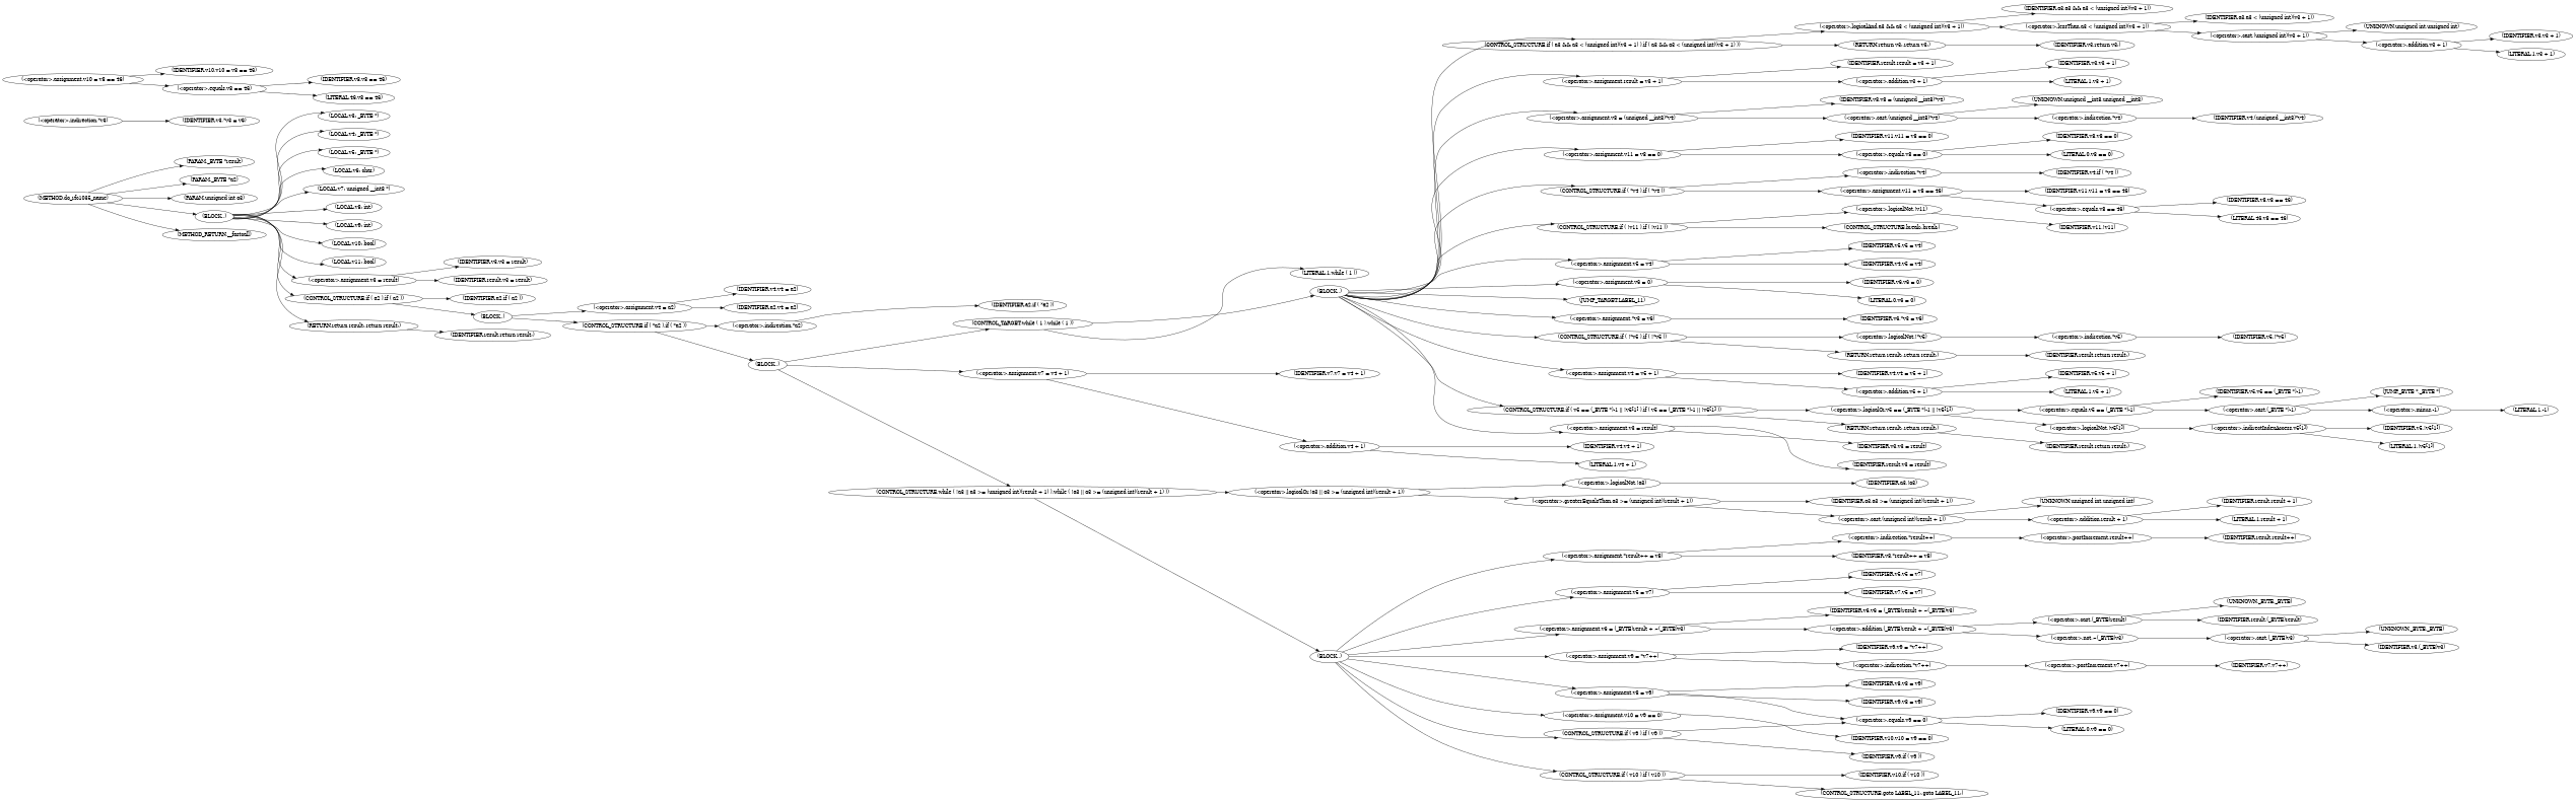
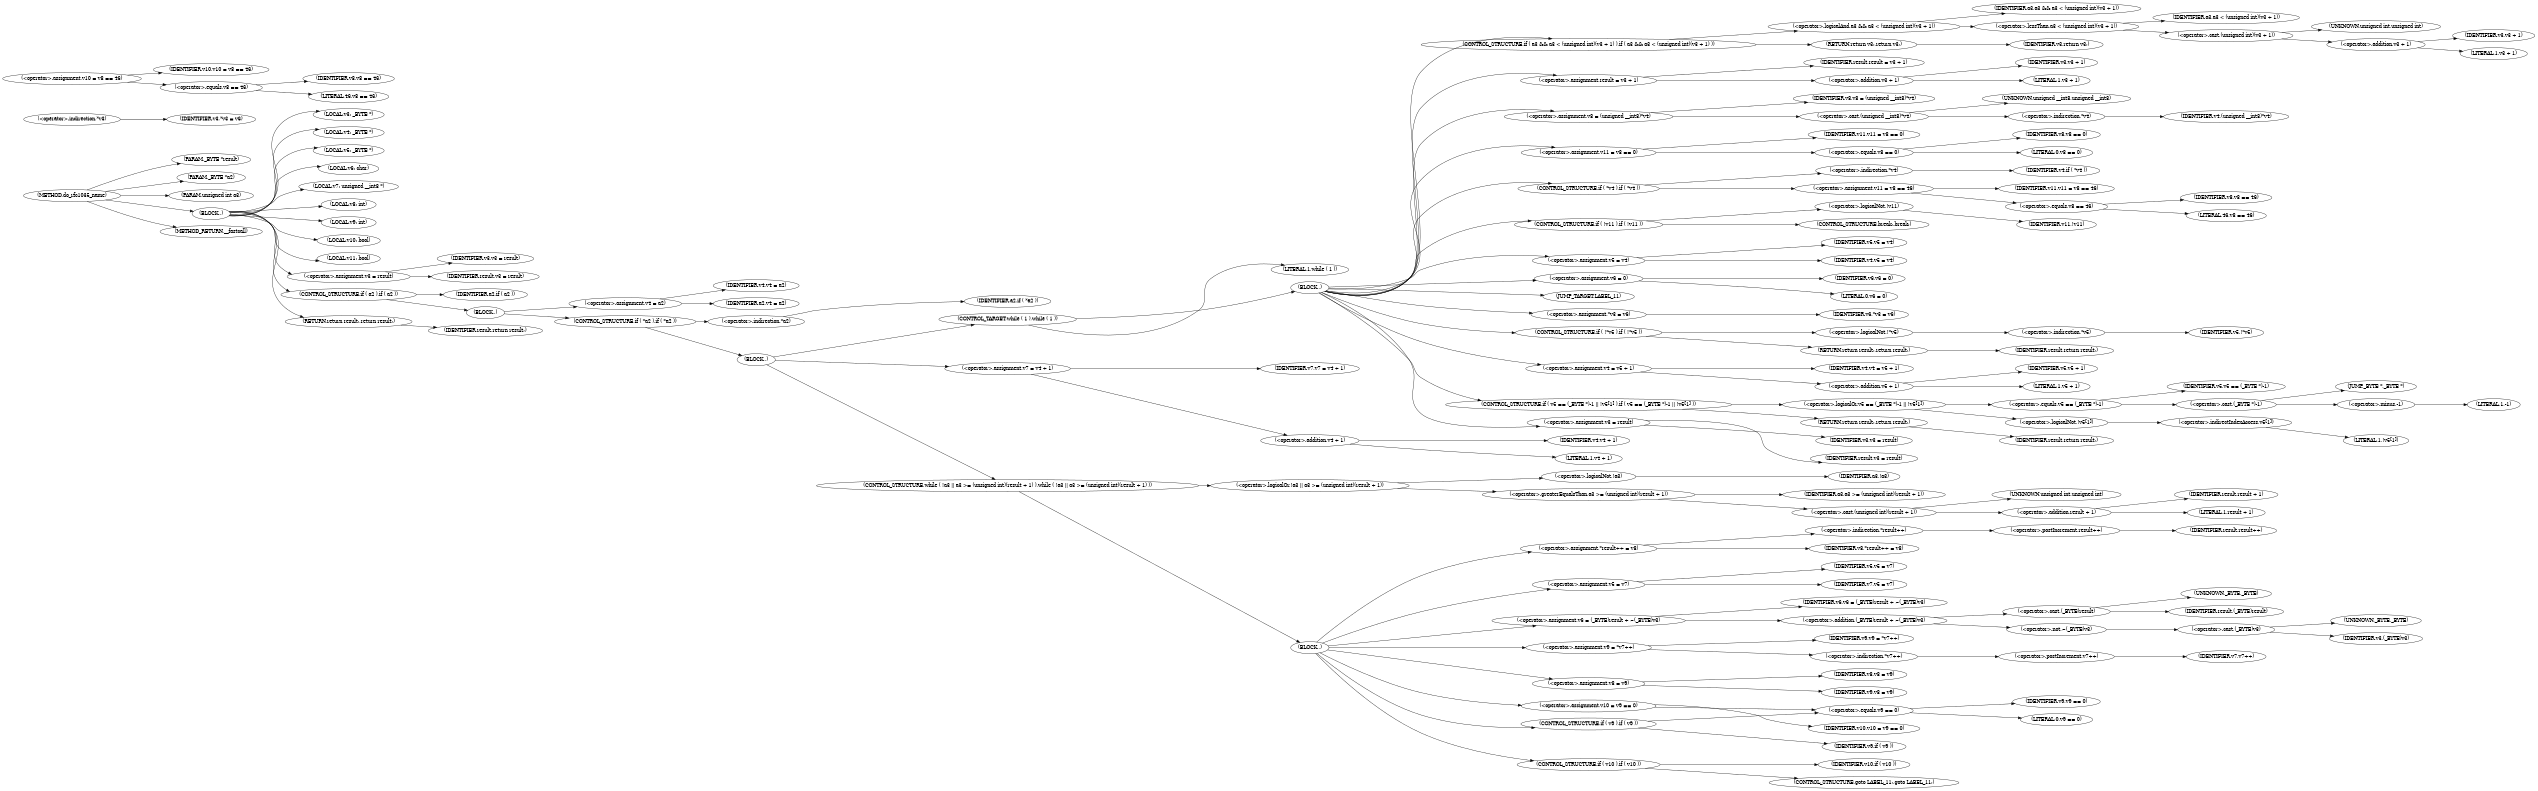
  digraph {
    rankdir=LR
    n1 [label="(METHOD,do_rfc1035_name)"]
    n2 [label="(PARAM,_BYTE *result)"]
    n3 [label="(PARAM,_BYTE *a2)"]
    n4 [label="(PARAM,unsigned int a3)"]
    n5 [label="(BLOCK,,)"]
    n6 [label="(METHOD_RETURN,__fastcall)"]
    n7 [label="(LOCAL,v3: _BYTE *)"]
    n8 [label="(LOCAL,v4: _BYTE *)"]
    n9 [label="(LOCAL,v5: _BYTE *)"]
    n10 [label="(LOCAL,v6: char)"]
    n11 [label="(LOCAL,v7: unsigned __int8 *)"]
    n12 [label="(LOCAL,v8: int)"]
    n13 [label="(LOCAL,v9: int)"]
    n14 [label="(LOCAL,v10: bool)"]
    n15 [label="(LOCAL,v11: bool)"]
    n16 [label="(<operator>.assignment,v3 = result)"]
    n17 [label="(CONTROL_STRUCTURE,if ( a2 ),if ( a2 ))"]
    n18 [label="(RETURN,return result;,return result;)"]
    n19 [label="(IDENTIFIER,v3,v3 = result)"]
    n20 [label="(IDENTIFIER,result,v3 = result)"]
    n21 [label="(IDENTIFIER,a2,if ( a2 ))"]
    n22 [label="(BLOCK,,)"]
    n23 [label="(IDENTIFIER,result,return result;)"]
    n24 [label="(<operator>.assignment,v4 = a2)"]
    n25 [label="(CONTROL_STRUCTURE,if ( *a2 ),if ( *a2 ))"]
    n26 [label="(IDENTIFIER,v4,v4 = a2)"]
    n27 [label="(IDENTIFIER,a2,v4 = a2)"]
    n28 [label="(<operator>.indirection,*a2)"]
    n29 [label="(BLOCK,,)"]
    n30 [label="(IDENTIFIER,a2,if ( *a2 ))"]
    n31 [label="(CONTROL_TARGET,while ( 1 ),while ( 1 ))"]
    n32 [label="(<operator>.assignment,v7 = v4 + 1)"]
    n33 [label="(CONTROL_STRUCTURE,while ( !a3 || a3 >= (unsigned int)(result + 1) ),while ( !a3 || a3 >= (unsigned int)(result + 1) ))"]
    n34 [label="(LITERAL,1,while ( 1 ))"]
    n35 [label="(BLOCK,,)"]
    n36 [label="(IDENTIFIER,v7,v7 = v4 + 1)"]
    n37 [label="(<operator>.addition,v4 + 1)"]
    n38 [label="(<operator>.logicalOr,!a3 || a3 >= (unsigned int)(result + 1))"]
    n39 [label="(BLOCK,,)"]
    n40 [label="(CONTROL_STRUCTURE,if ( a3 && a3 < (unsigned int)(v3 + 1) ),if ( a3 && a3 < (unsigned int)(v3 + 1) ))"]
    n41 [label="(<operator>.assignment,result = v3 + 1)"]
    n42 [label="(<operator>.assignment,v8 = (unsigned __int8)*v4)"]
    n43 [label="(<operator>.assignment,v11 = v8 == 0)"]
    n44 [label="(CONTROL_STRUCTURE,if ( *v4 ),if ( *v4 ))"]
    n45 [label="(CONTROL_STRUCTURE,if ( !v11 ),if ( !v11 ))"]
    n46 [label="(<operator>.assignment,v5 = v4)"]
    n47 [label="(<operator>.assignment,v6 = 0)"]
    n48 [label="(JUMP_TARGET,LABEL_11)"]
    n49 [label="(<operator>.assignment,*v3 = v6)"]
    n50 [label="(CONTROL_STRUCTURE,if ( !*v5 ),if ( !*v5 ))"]
    n51 [label="(<operator>.assignment,v4 = v5 + 1)"]
    n52 [label="(CONTROL_STRUCTURE,if ( v5 == (_BYTE *)-1 || !v5[1] ),if ( v5 == (_BYTE *)-1 || !v5[1] ))"]
    n53 [label="(<operator>.assignment,v3 = result)"]
    n54 [label="(<operator>.logicalAnd,a3 && a3 < (unsigned int)(v3 + 1))"]
    n55 [label="(RETURN,return v3;,return v3;)"]
    n56 [label="(IDENTIFIER,result,result = v3 + 1)"]
    n57 [label="(<operator>.addition,v3 + 1)"]
    n58 [label="(IDENTIFIER,v8,v8 = (unsigned __int8)*v4)"]
    n59 [label="(<operator>.cast,(unsigned __int8)*v4)"]
    n60 [label="(IDENTIFIER,v11,v11 = v8 == 0)"]
    n61 [label="(<operator>.equals,v8 == 0)"]
    n62 [label="(<operator>.indirection,*v4)"]
    n63 [label="(<operator>.assignment,v11 = v8 == 46)"]
    n64 [label="(<operator>.logicalNot,!v11)"]
    n65 [label="(CONTROL_STRUCTURE,break;,break;)"]
    n66 [label="(IDENTIFIER,v5,v5 = v4)"]
    n67 [label="(IDENTIFIER,v4,v5 = v4)"]
    n68 [label="(IDENTIFIER,v6,v6 = 0)"]
    n69 [label="(LITERAL,0,v6 = 0)"]
    n70 [label="(IDENTIFIER,v6,*v3 = v6)"]
    n71 [label="(<operator>.logicalNot,!*v5)"]
    n72 [label="(RETURN,return result;,return result;)"]
    n73 [label="(IDENTIFIER,v4,v4 = v5 + 1)"]
    n74 [label="(<operator>.addition,v5 + 1)"]
    n75 [label="(<operator>.logicalOr,v5 == (_BYTE *)-1 || !v5[1])"]
    n76 [label="(RETURN,return result;,return result;)"]
    n77 [label="(IDENTIFIER,v3,v3 = result)"]
    n78 [label="(IDENTIFIER,result,v3 = result)"]
    n79 [label="(IDENTIFIER,a3,a3 && a3 < (unsigned int)(v3 + 1))"]
    n80 [label="(<operator>.lessThan,a3 < (unsigned int)(v3 + 1))"]
    n81 [label="(IDENTIFIER,v3,return v3;)"]
    n82 [label="(IDENTIFIER,a3,a3 < (unsigned int)(v3 + 1))"]
    n83 [label="(<operator>.cast,(unsigned int)(v3 + 1))"]
    n84 [label="(UNKNOWN,unsigned int,unsigned int)"]
    n85 [label="(<operator>.addition,v3 + 1)"]
    n86 [label="(IDENTIFIER,v3,v3 + 1)"]
    n87 [label="(LITERAL,1,v3 + 1)"]
    n88 [label="(IDENTIFIER,v3,v3 + 1)"]
    n89 [label="(LITERAL,1,v3 + 1)"]
    n90 [label="(UNKNOWN,unsigned __int8,unsigned __int8)"]
    n91 [label="(<operator>.indirection,*v4)"]
    n92 [label="(IDENTIFIER,v4,(unsigned __int8)*v4)"]
    n93 [label="(IDENTIFIER,v8,v8 == 0)"]
    n94 [label="(LITERAL,0,v8 == 0)"]
    n95 [label="(IDENTIFIER,v4,if ( *v4 ))"]
    n96 [label="(IDENTIFIER,v11,v11 = v8 == 46)"]
    n97 [label="(<operator>.equals,v8 == 46)"]
    n98 [label="(IDENTIFIER,v8,v8 == 46)"]
    n99 [label="(LITERAL,46,v8 == 46)"]
    n100 [label="(IDENTIFIER,v11,!v11)"]
    n101 [label="(<operator>.indirection,*v3)"]
    n102 [label="(IDENTIFIER,v3,*v3 = v6)"]
    n103 [label="(<operator>.indirection,*v5)"]
    n104 [label="(IDENTIFIER,result,return result;)"]
    n105 [label="(IDENTIFIER,v5,!*v5)"]
    n106 [label="(IDENTIFIER,v5,v5 + 1)"]
    n107 [label="(LITERAL,1,v5 + 1)"]
    n108 [label="(<operator>.equals,v5 == (_BYTE *)-1)"]
    n109 [label="(<operator>.logicalNot,!v5[1])"]
    n110 [label="(IDENTIFIER,result,return result;)"]
    n111 [label="(IDENTIFIER,v5,v5 == (_BYTE *)-1)"]
    n112 [label="(<operator>.cast,(_BYTE *)-1)"]
    n113 [label="(<operator>.indirectIndexAccess,v5[1])"]
    n114 [label="(JUMP,_BYTE *,_BYTE *)"]
    n115 [label="(<operator>.minus,-1)"]
    n116 [label="(LITERAL,1,-1)"]
-   n117 [label="(IDENTIFIER,v5,!v5[1])"]
    n118 [label="(LITERAL,1,!v5[1])"]
    n119 [label="(IDENTIFIER,v4,v4 + 1)"]
    n120 [label="(LITERAL,1,v4 + 1)"]
    n121 [label="(<operator>.logicalNot,!a3)"]
    n122 [label="(<operator>.greaterEqualsThan,a3 >= (unsigned int)(result + 1))"]
    n123 [label="(<operator>.assignment,*result++ = v8)"]
    n124 [label="(<operator>.assignment,v5 = v7)"]
    n125 [label="(<operator>.assignment,v6 = (_BYTE)result + ~(_BYTE)v3)"]
    n126 [label="(<operator>.assignment,v9 = *v7++)"]
    n127 [label="(<operator>.assignment,v8 = v9)"]
    n128 [label="(<operator>.assignment,v10 = v9 == 0)"]
    n129 [label="(CONTROL_STRUCTURE,if ( v9 ),if ( v9 ))"]
    n130 [label="(CONTROL_STRUCTURE,if ( v10 ),if ( v10 ))"]
    n131 [label="(IDENTIFIER,a3,!a3)"]
    n132 [label="(IDENTIFIER,a3,a3 >= (unsigned int)(result + 1))"]
    n133 [label="(<operator>.cast,(unsigned int)(result + 1))"]
    n134 [label="(UNKNOWN,unsigned int,unsigned int)"]
    n135 [label="(<operator>.addition,result + 1)"]
    n136 [label="(IDENTIFIER,result,result + 1)"]
    n137 [label="(LITERAL,1,result + 1)"]
    n138 [label="(<operator>.indirection,*result++)"]
    n139 [label="(IDENTIFIER,v8,*result++ = v8)"]
    n140 [label="(IDENTIFIER,v5,v5 = v7)"]
    n141 [label="(IDENTIFIER,v7,v5 = v7)"]
    n142 [label="(IDENTIFIER,v6,v6 = (_BYTE)result + ~(_BYTE)v3)"]
    n143 [label="(<operator>.addition,(_BYTE)result + ~(_BYTE)v3)"]
    n144 [label="(IDENTIFIER,v9,v9 = *v7++)"]
    n145 [label="(<operator>.indirection,*v7++)"]
    n146 [label="(IDENTIFIER,v8,v8 = v9)"]
    n147 [label="(IDENTIFIER,v9,v8 = v9)"]
    n148 [label="(IDENTIFIER,v10,v10 = v9 == 0)"]
    n149 [label="(<operator>.equals,v9 == 0)"]
    n150 [label="(IDENTIFIER,v9,if ( v9 ))"]
    n151 [label="(IDENTIFIER,v10,if ( v10 ))"]
    n152 [label="(CONTROL_STRUCTURE,goto LABEL_11;,goto LABEL_11;)"]
    n153 [label="(<operator>.postIncrement,result++)"]
    n154 [label="(IDENTIFIER,result,result++)"]
    n155 [label="(<operator>.cast,(_BYTE)result)"]
    n156 [label="(<operator>.not,~(_BYTE)v3)"]
    n157 [label="(UNKNOWN,_BYTE,_BYTE)"]
    n158 [label="(IDENTIFIER,result,(_BYTE)result)"]
    n159 [label="(<operator>.cast,(_BYTE)v3)"]
    n160 [label="(UNKNOWN,_BYTE,_BYTE)"]
    n161 [label="(IDENTIFIER,v3,(_BYTE)v3)"]
    n162 [label="(<operator>.postIncrement,v7++)"]
    n163 [label="(IDENTIFIER,v7,v7++)"]
    n164 [label="(IDENTIFIER,v9,v9 == 0)"]
    n165 [label="(LITERAL,0,v9 == 0)"]
    n166 [label="(<operator>.assignment,v10 = v8 == 46)"]
    n167 [label="(IDENTIFIER,v10,v10 = v8 == 46)"]
    n168 [label="(<operator>.equals,v8 == 46)"]
    n169 [label="(IDENTIFIER,v8,v8 == 46)"]
    n170 [label="(LITERAL,46,v8 == 46)"]
    n1 -> n2
    n1 -> n3
    n1 -> n4
    n1 -> n5
    n1 -> n6
    n5 -> n7
    n5 -> n8
    n5 -> n9
    n5 -> n10
    n5 -> n11
    n5 -> n12
    n5 -> n13
    n5 -> n14
    n5 -> n15
    n5 -> n16
    n5 -> n17
    n5 -> n18
    n16 -> n19
    n16 -> n20
    n17 -> n21
    n17 -> n22
    n18 -> n23
    n22 -> n24
    n22 -> n25
    n24 -> n26
    n24 -> n27
    n25 -> n28
    n25 -> n29
    n28 -> n30
    n29 -> n31
    n29 -> n32
    n29 -> n33
    n31 -> n34
    n31 -> n35
    n32 -> n36
    n32 -> n37
    n33 -> n38
    n33 -> n39
    n35 -> n40
    n35 -> n41
    n35 -> n42
    n35 -> n43
    n35 -> n44
    n35 -> n45
    n35 -> n46
    n35 -> n47
    n35 -> n48
    n35 -> n49
    n35 -> n50
    n35 -> n51
    n35 -> n52
    n35 -> n53
    n37 -> n119
    n37 -> n120
    n38 -> n121
    n38 -> n122
    n39 -> n123
    n39 -> n124
    n39 -> n125
    n39 -> n126
    n39 -> n127
    n39 -> n128
    n39 -> n129
    n39 -> n130
    n40 -> n54
    n40 -> n55
    n41 -> n56
    n41 -> n57
    n42 -> n58
    n42 -> n59
    n43 -> n60
    n43 -> n61
    n44 -> n62
    n44 -> n63
    n45 -> n64
    n45 -> n65
    n46 -> n66
    n46 -> n67
    n47 -> n68
    n47 -> n69
    n49 -> n70
    n50 -> n71
    n50 -> n72
    n51 -> n73
    n51 -> n74
    n52 -> n75
    n52 -> n76
    n53 -> n77
    n53 -> n78
    n54 -> n79
    n54 -> n80
    n55 -> n81
    n57 -> n88
    n57 -> n89
    n59 -> n90
    n59 -> n91
    n61 -> n93
    n61 -> n94
    n62 -> n95
    n63 -> n96
    n63 -> n97
    n64 -> n100
    n71 -> n103
    n72 -> n104
    n74 -> n106
    n74 -> n107
    n75 -> n108
    n75 -> n109
    n76 -> n110
    n80 -> n82
    n80 -> n83
    n83 -> n84
    n83 -> n85
    n85 -> n86
    n85 -> n87
    n91 -> n92
    n97 -> n98
    n97 -> n99
    n101 -> n102
    n103 -> n105
    n108 -> n111
    n108 -> n112
    n109 -> n113
    n112 -> n114
    n112 -> n115
-   n113 -> n117
    n113 -> n118
    n115 -> n116
    n121 -> n131
    n122 -> n132
    n122 -> n133
    n123 -> n138
    n123 -> n139
    n124 -> n140
    n124 -> n141
    n125 -> n142
    n125 -> n143
    n126 -> n144
    n126 -> n145
    n127 -> n146
    n127 -> n147
    n128 -> n148
-   n127 -> n149
+   n128 -> n149
    n129 -> n149
    n129 -> n150
    n130 -> n151
    n130 -> n152
    n133 -> n134
    n133 -> n135
    n135 -> n136
    n135 -> n137
    n138 -> n153
    n143 -> n155
    n143 -> n156
    n145 -> n162
    n149 -> n164
    n149 -> n165
    n153 -> n154
    n155 -> n157
    n155 -> n158
    n156 -> n159
    n159 -> n160
    n159 -> n161
    n162 -> n163
    n166 -> n167
    n166 -> n168
    n168 -> n169
    n168 -> n170
  }
